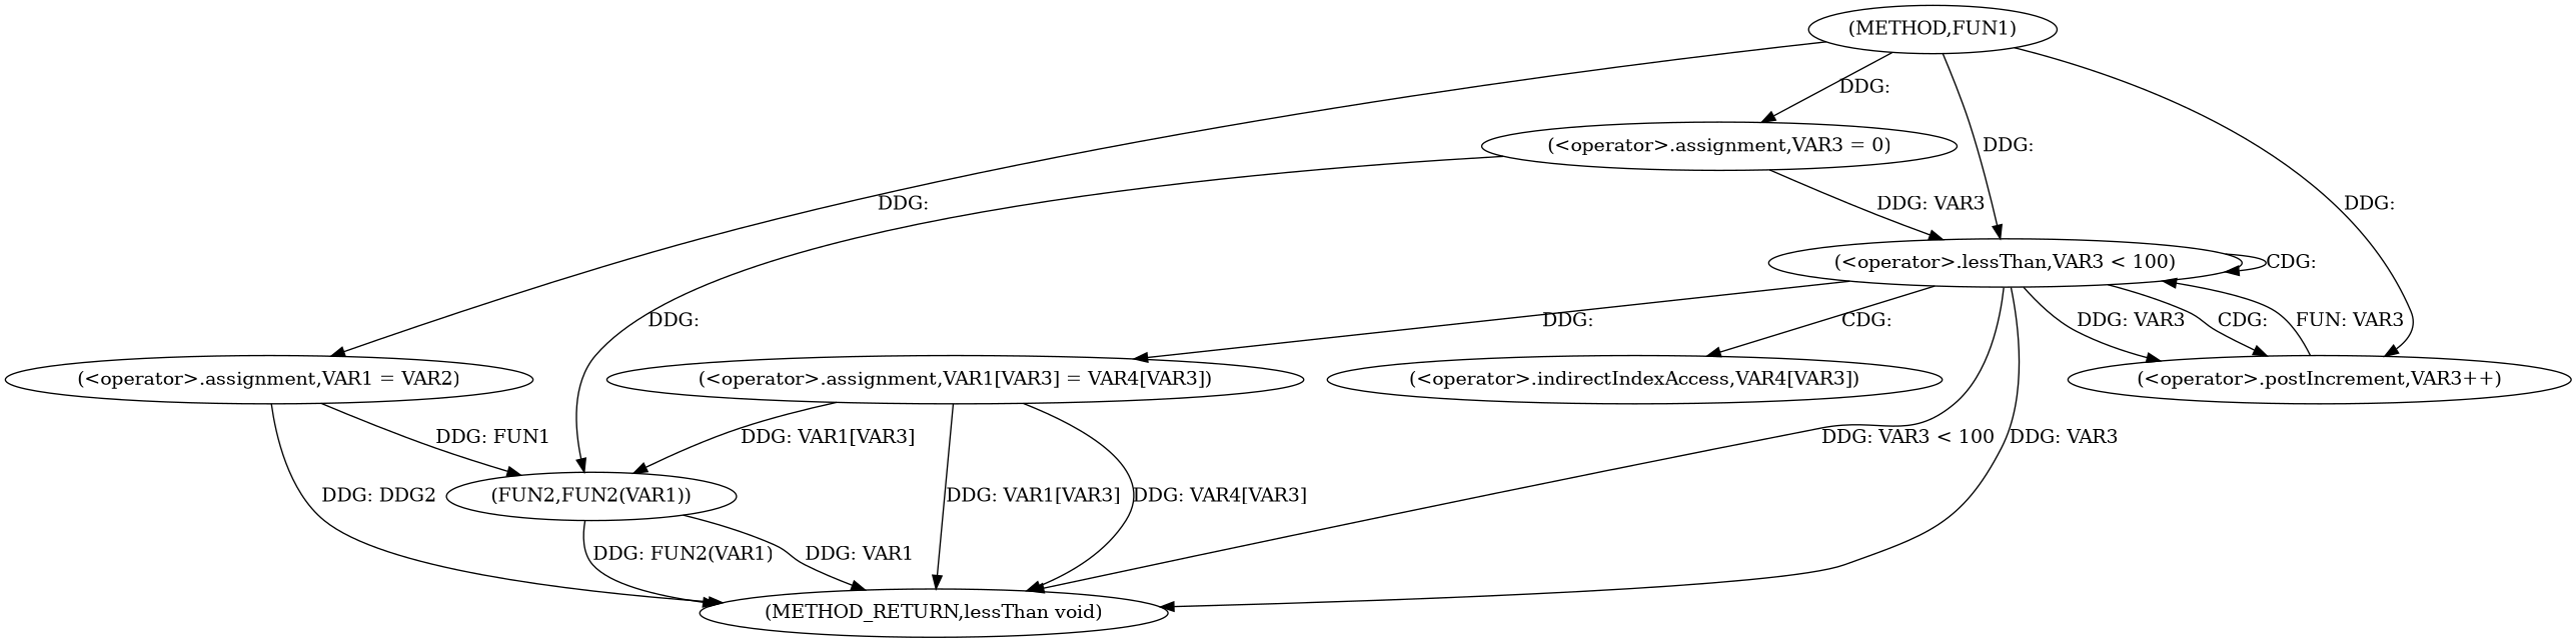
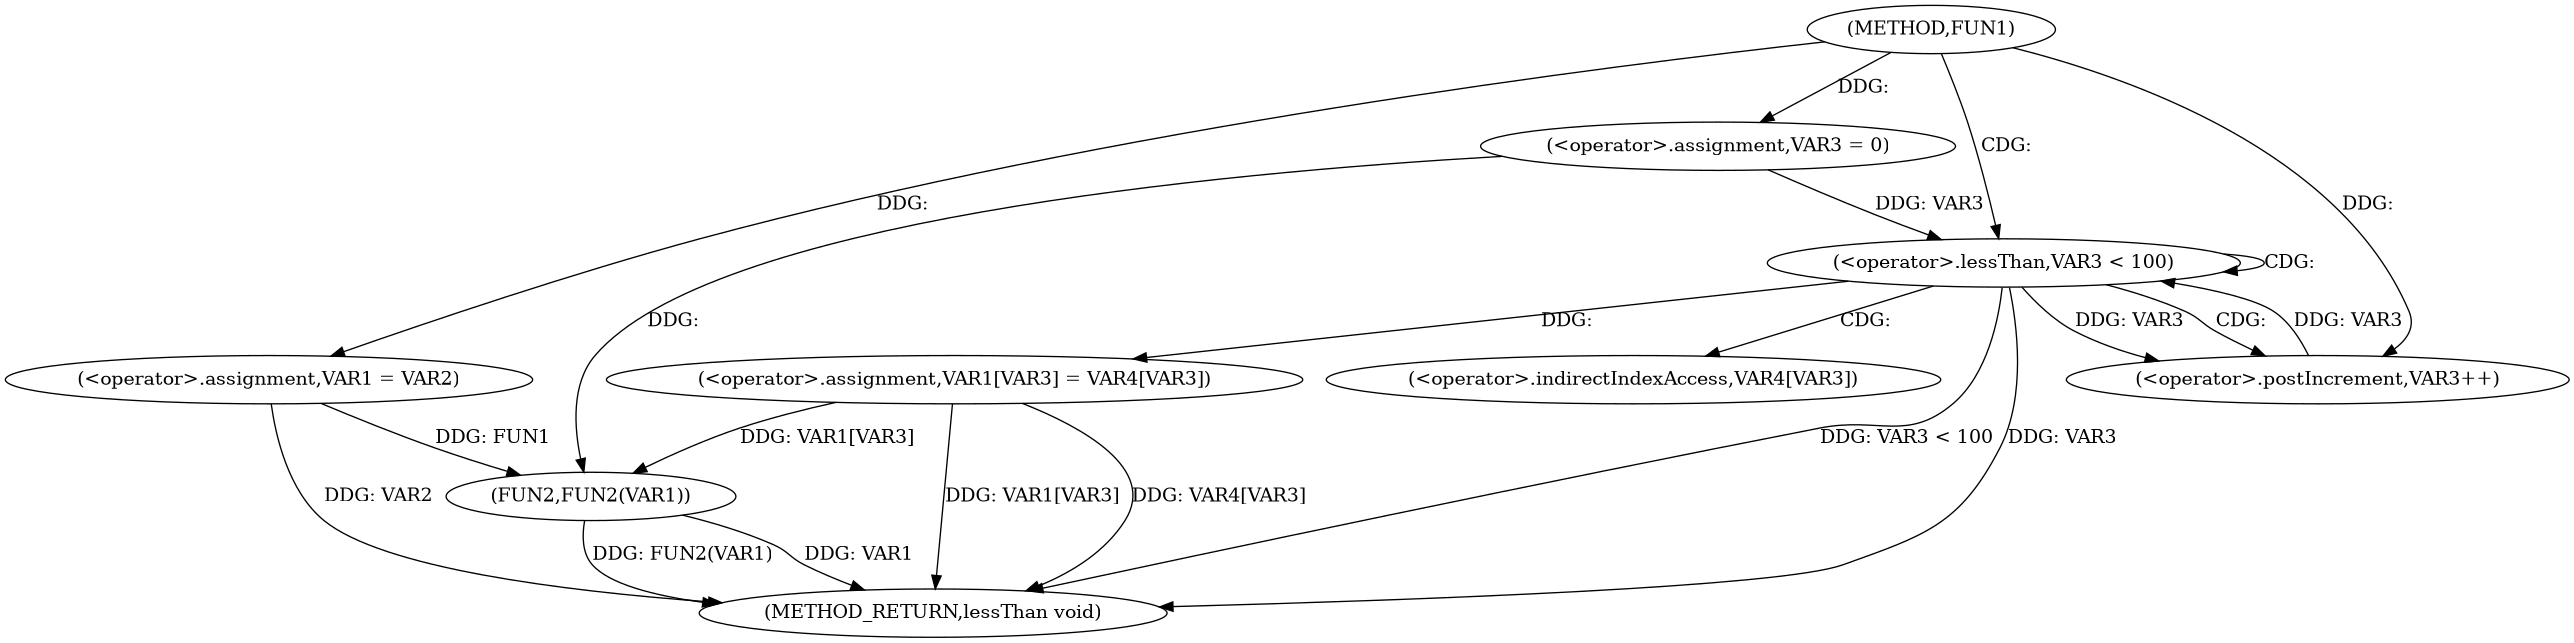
  digraph {
    n1 [label="(METHOD,FUN1)"]
    n2 [label="(<operator>.assignment,VAR1 = VAR2)"]
    n3 [label="(<operator>.assignment,VAR3 = 0)"]
    n4 [label="(<operator>.lessThan,VAR3 < 100)"]
    n5 [label="(<operator>.postIncrement,VAR3++)"]
    n6 [label="(FUN2,FUN2(VAR1))"]
    n7 [label="(METHOD_RETURN,lessThan void)"]
    n8 [label="(<operator>.assignment,VAR1[VAR3] = VAR4[VAR3])"]
    n9 [label="(<operator>.indirectIndexAccess,VAR4[VAR3])"]
    n1 -> n2 [label="DDG: "]
    n1 -> n3 [label="DDG: "]
-   n1 -> n4 [label="DDG: "]
+   n1 -> n4 [label="CDG: "]
    n1 -> n5 [label="DDG: "]
    n2 -> n6 [label="DDG: FUN1"]
-   n2 -> n7 [label="DDG: DDG2"]
+   n2 -> n7 [label="DDG: VAR2"]
    n3 -> n4 [label="DDG: VAR3"]
    n3 -> n6 [label="DDG: "]
    n4 -> n4 [label="CDG: "]
    n4 -> n5 [label="DDG: VAR3"]
    n4 -> n5 [label="CDG: "]
    n4 -> n7 [label="DDG: VAR3"]
    n4 -> n7 [label="DDG: VAR3 < 100"]
    n4 -> n8 [label="DDG: "]
    n4 -> n9 [label="CDG: "]
-   n5 -> n4 [label="FUN: VAR3"]
+   n5 -> n4 [label="DDG: VAR3"]
    n6 -> n7 [label="DDG: FUN2(VAR1)"]
    n6 -> n7 [label="DDG: VAR1"]
    n8 -> n6 [label="DDG: VAR1[VAR3]"]
    n8 -> n7 [label="DDG: VAR1[VAR3]"]
    n8 -> n7 [label="DDG: VAR4[VAR3]"]
  }
